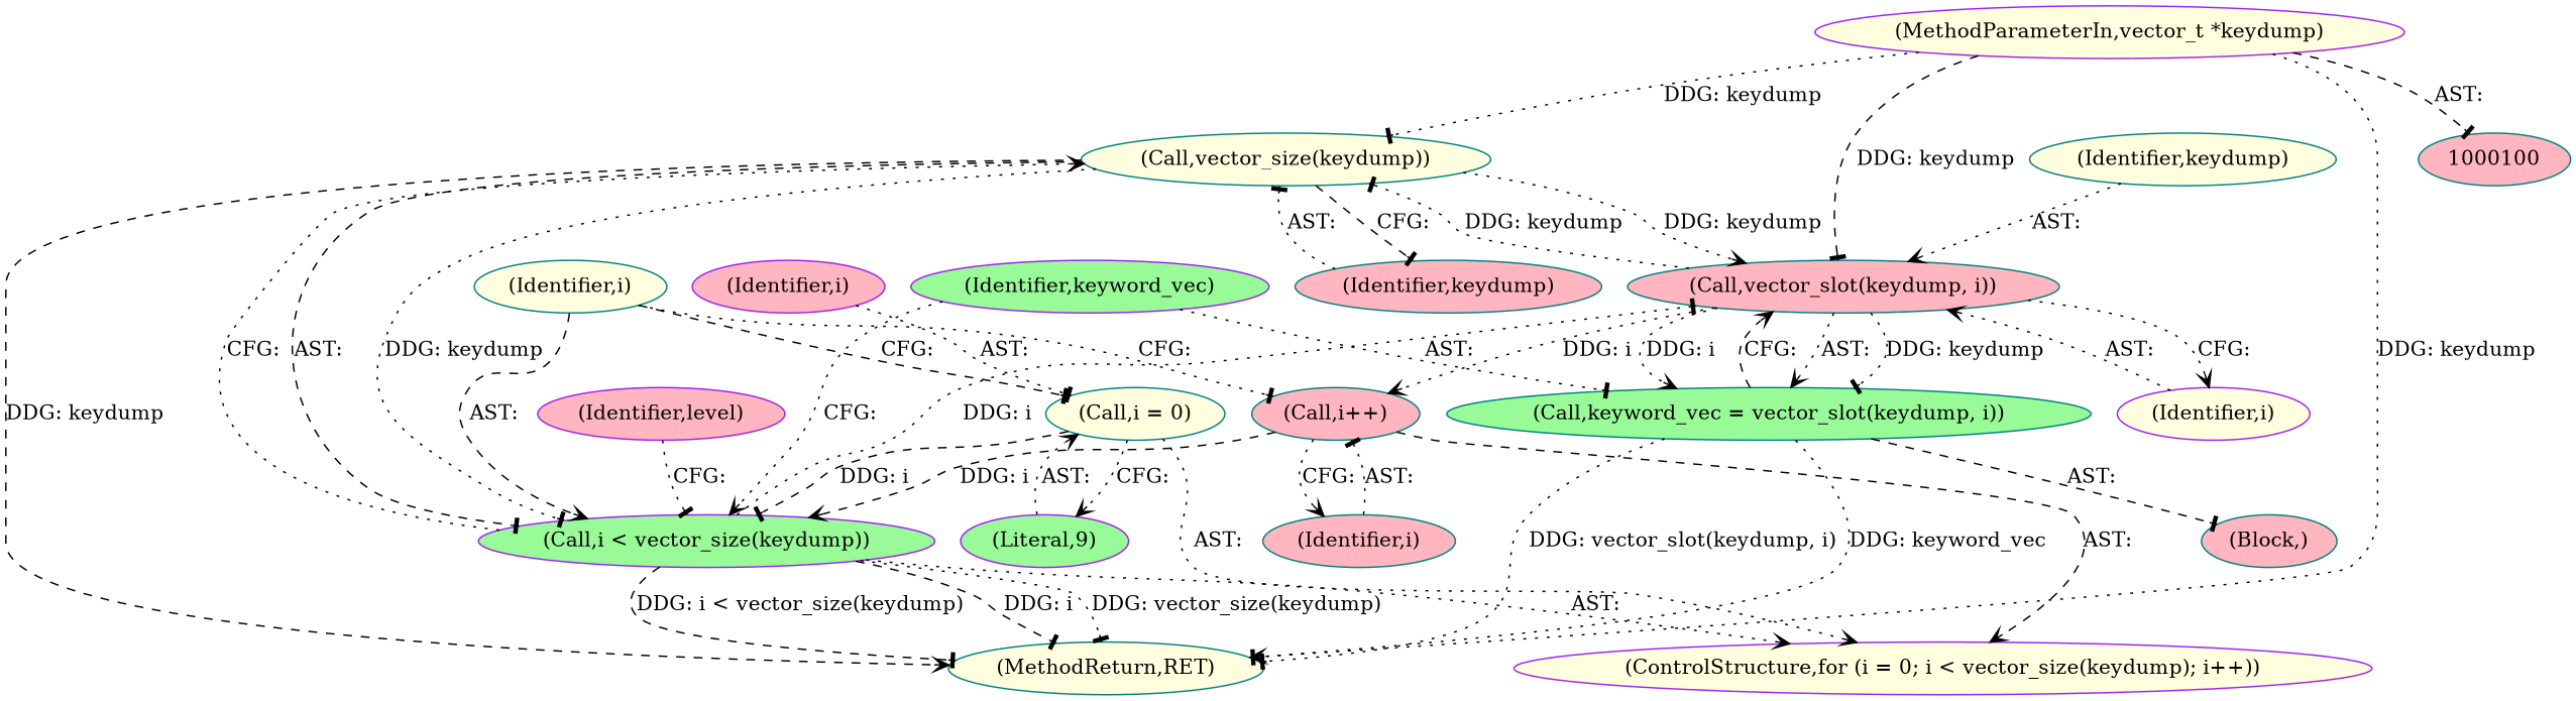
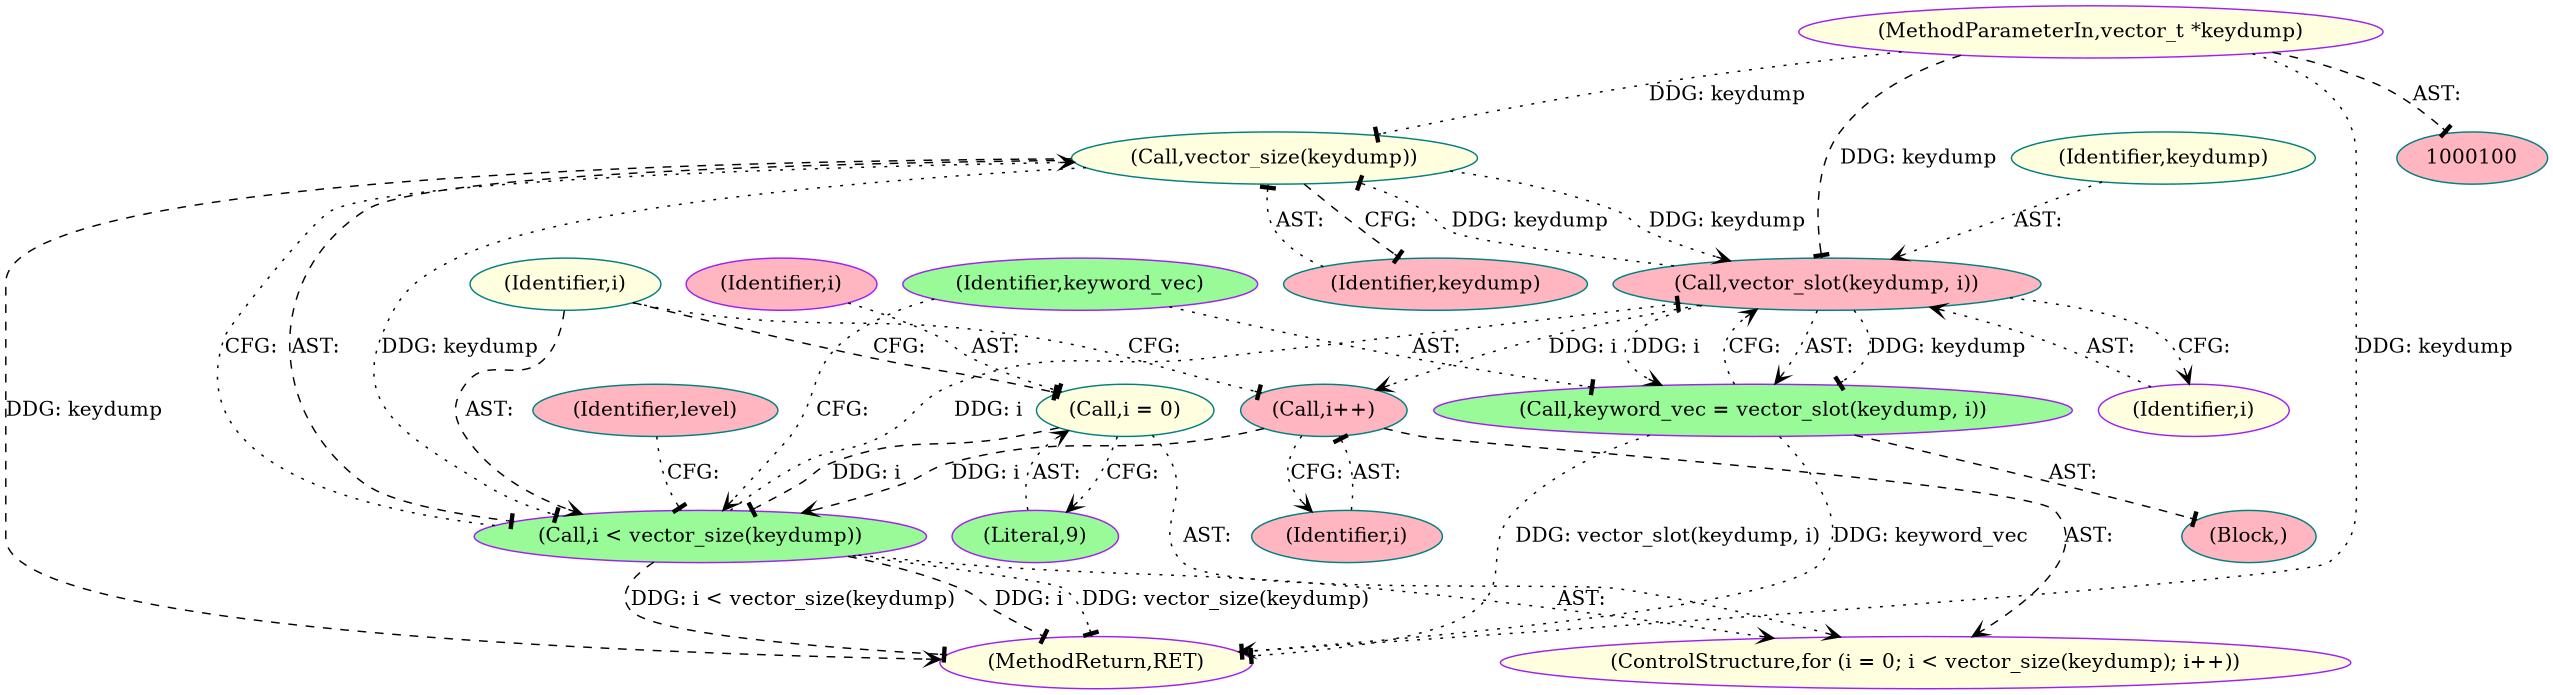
  digraph {
    node [color=teal fillcolor=lightyellow style=filled]
    edge [arrowhead=tee style=dotted]
    n1 [label="(Call,vector_size(keydump))"]
    n2 [fillcolor=lightpink label="(Call,vector_slot(keydump, i))"]
    n3 [color=purple fillcolor=palegreen label="(Call,i < vector_size(keydump))"]
-   n4 [label="(MethodReturn,RET)"]
+   n4 [color=purple label="(MethodReturn,RET)"]
    n5 [fillcolor=lightpink label="(Identifier,keydump)"]
    n6 [fillcolor=lightpink label="(Call,i++)"]
-   n7 [fillcolor=palegreen label="(Call,keyword_vec = vector_slot(keydump, i))"]
+   n7 [color=purple fillcolor=palegreen label="(Call,keyword_vec = vector_slot(keydump, i))"]
    n8 [color=purple label="(Identifier,i)"]
    n9 [color=purple label="(ControlStructure,for (i = 0; i < vector_size(keydump); i++))"]
    n10 [fillcolor=lightpink label="(Identifier,i)"]
    n11 [fillcolor=lightpink label="(Block,)"]
    n12 [color=purple label="(MethodParameterIn,vector_t *keydump)"]
    1000100 [fillcolor=lightpink]
    n14 [label="(Call,i = 0)"]
    n15 [color=purple fillcolor=palegreen label="(Literal,9)"]
    n16 [label="(Identifier,i)"]
    n17 [color=purple fillcolor=lightpink label="(Identifier,i)"]
    n18 [color=purple fillcolor=palegreen label="(Identifier,keyword_vec)"]
    n19 [label="(Identifier,keydump)"]
-   n20 [color=purple fillcolor=lightpink label="(Identifier,level)"]
+   n20 [fillcolor=lightpink label="(Identifier,level)"]
    n1 -> n2 [arrowhead=vee label="DDG: keydump"]
    n1 -> n3 [label="AST: " style=dashed]
    n1 -> n3 [label="DDG: keydump"]
    n1 -> n4 [arrowhead=vee label="DDG: keydump" style=dashed]
    n1 -> n5 [label="CFG: " style=dashed]
    n2 -> n1 [label="DDG: keydump"]
    n2 -> n6 [arrowhead=vee label="DDG: i"]
    n2 -> n7 [arrowhead=vee label="AST: "]
    n2 -> n7 [label="DDG: keydump"]
    n2 -> n7 [arrowhead=vee label="DDG: i"]
    n2 -> n8 [arrowhead=vee label="CFG: "]
    n3 -> n1 [arrowhead=vee label="CFG: "]
    n3 -> n2 [label="DDG: i"]
    n3 -> n4 [label="DDG: i" style=dashed]
    n3 -> n4 [label="DDG: vector_size(keydump)"]
    n3 -> n4 [label="DDG: i < vector_size(keydump)" style=dashed]
    n3 -> n9 [arrowhead=vee label="AST: "]
    n5 -> n1 [label="AST: "]
    n6 -> n3 [arrowhead=vee label="DDG: i" style=dashed]
    n6 -> n9 [arrowhead=vee label="AST: " style=dashed]
    n6 -> n10 [arrowhead=vee label="CFG: "]
-   n7 -> n2 [arrowhead=vee label="CFG: " style=dashed]
+   n7 -> n2 [arrowhead=vee label="CFG: "]
    n7 -> n4 [label="DDG: vector_slot(keydump, i)"]
    n7 -> n4 [arrowhead=vee label="DDG: keyword_vec"]
    n7 -> n11 [label="AST: " style=dashed]
    n8 -> n2 [arrowhead=vee label="AST: "]
    n10 -> n6 [label="AST: "]
    n12 -> n1 [label="DDG: keydump"]
    n12 -> n2 [label="DDG: keydump" style=dashed]
    n12 -> n4 [label="DDG: keydump"]
    n12 -> 1000100 [label="AST: " style=dashed]
    n14 -> n3 [label="DDG: i" style=dashed]
    n14 -> n9 [arrowhead=vee label="AST: "]
    n14 -> n15 [arrowhead=vee label="CFG: "]
    n15 -> n14 [arrowhead=vee label="AST: "]
    n16 -> n3 [arrowhead=vee label="AST: " style=dashed]
    n16 -> n6 [label="CFG: "]
    n16 -> n14 [label="CFG: " style=dashed]
    n17 -> n14 [label="AST: "]
    n18 -> n3 [arrowhead=vee label="CFG: "]
    n18 -> n7 [label="AST: "]
    n19 -> n2 [arrowhead=vee label="AST: "]
    n20 -> n3 [label="CFG: "]
  }
